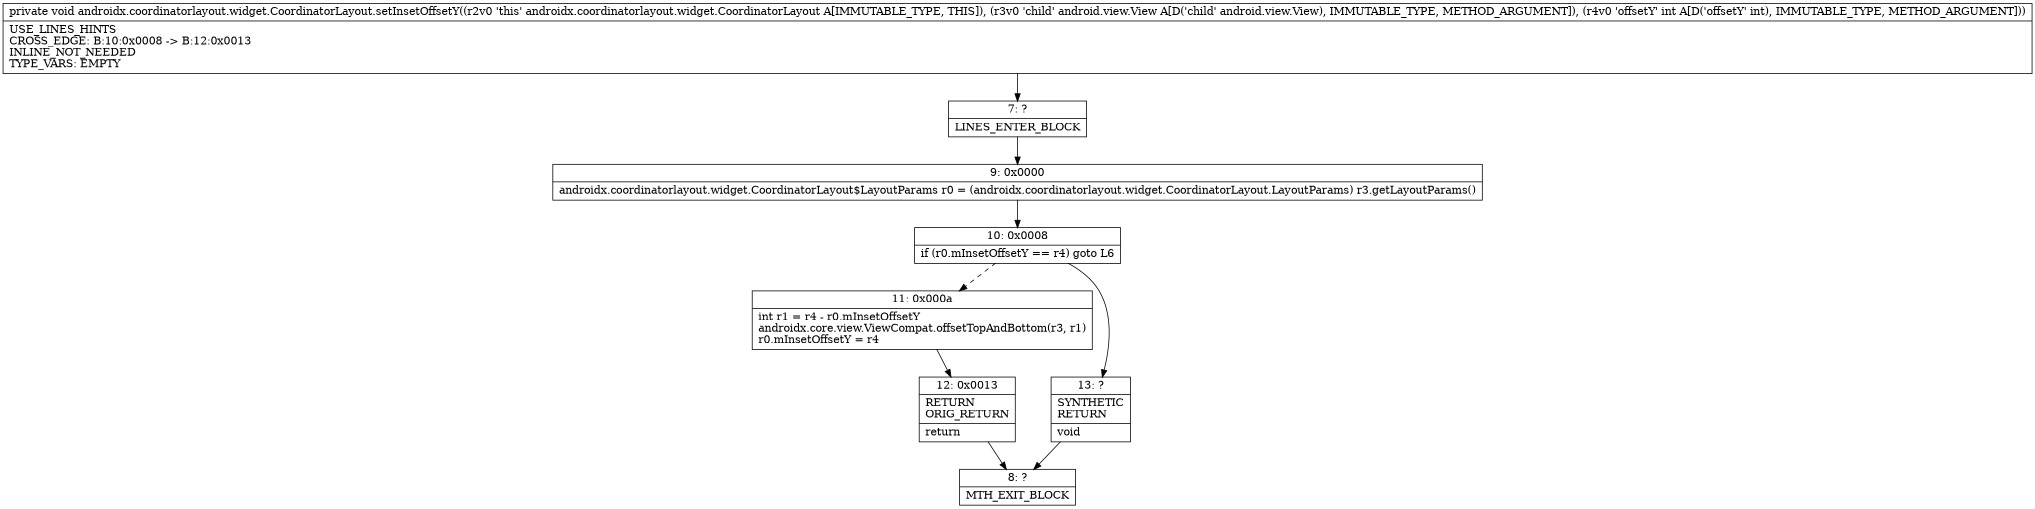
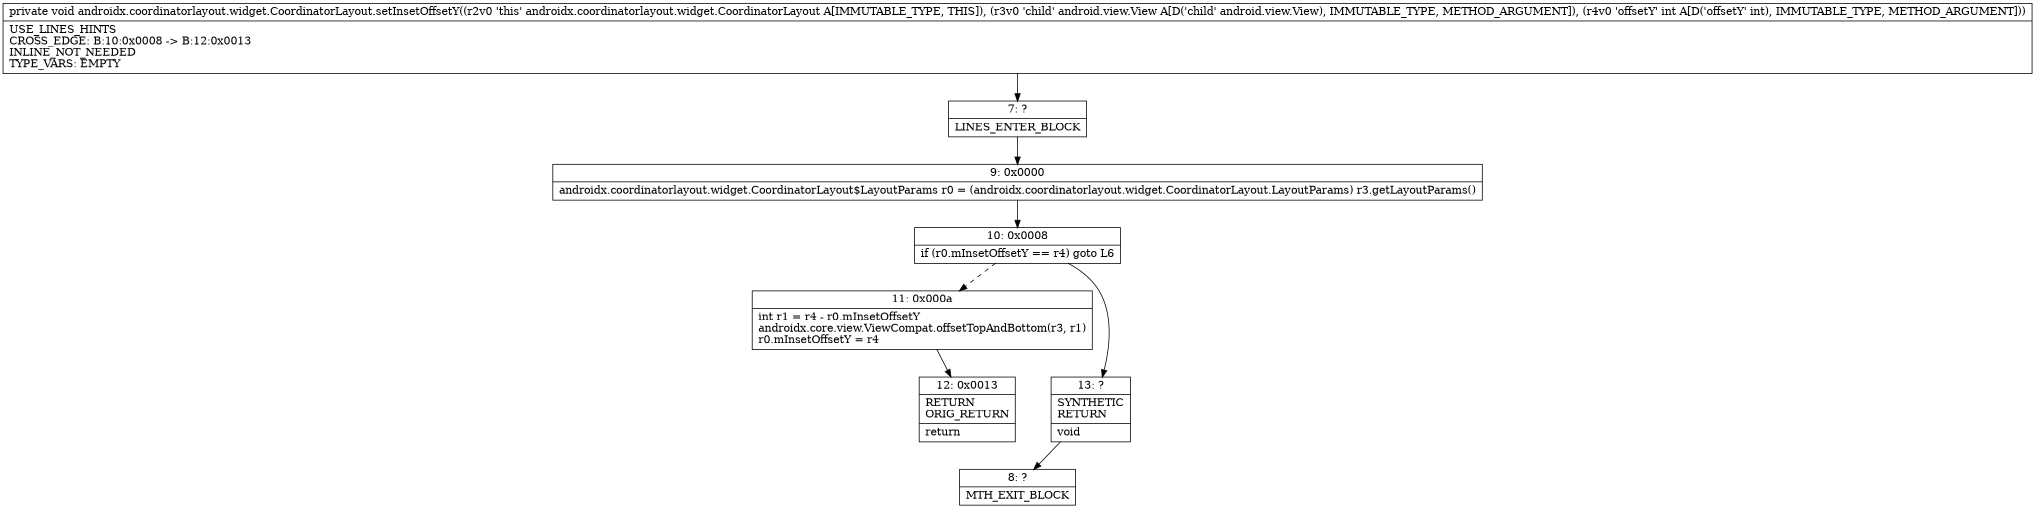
  digraph {
    node [shape=record]
    n1 [label="{7\:\ ?|LINES_ENTER_BLOCK\l}"]
    n2 [label="{9\:\ 0x0000|androidx.coordinatorlayout.widget.CoordinatorLayout$LayoutParams r0 = (androidx.coordinatorlayout.widget.CoordinatorLayout.LayoutParams) r3.getLayoutParams()\l}"]
    n3 [label="{10\:\ 0x0008|if (r0.mInsetOffsetY == r4) goto L6\l}"]
    n4 [label="{11\:\ 0x000a|int r1 = r4 \- r0.mInsetOffsetY\landroidx.core.view.ViewCompat.offsetTopAndBottom(r3, r1)\lr0.mInsetOffsetY = r4\l}"]
    n5 [label="{13\:\ ?|SYNTHETIC\lRETURN\l|void\l}"]
    n6 [label="{12\:\ 0x0013|RETURN\lORIG_RETURN\l|return\l}"]
    n7 [label="{8\:\ ?|MTH_EXIT_BLOCK\l}"]
    n8 [label="{private void androidx.coordinatorlayout.widget.CoordinatorLayout.setInsetOffsetY((r2v0 'this' androidx.coordinatorlayout.widget.CoordinatorLayout A[IMMUTABLE_TYPE, THIS]), (r3v0 'child' android.view.View A[D('child' android.view.View), IMMUTABLE_TYPE, METHOD_ARGUMENT]), (r4v0 'offsetY' int A[D('offsetY' int), IMMUTABLE_TYPE, METHOD_ARGUMENT]))  | USE_LINES_HINTS\lCROSS_EDGE: B:10:0x0008 \-\> B:12:0x0013\lINLINE_NOT_NEEDED\lTYPE_VARS: EMPTY\l}"]
    n1 -> n2
    n2 -> n3
    n3 -> n4 [style=dashed]
    n3 -> n5
    n4 -> n6
    n5 -> n7
-   n6 -> n7
    n8 -> n1
  }
